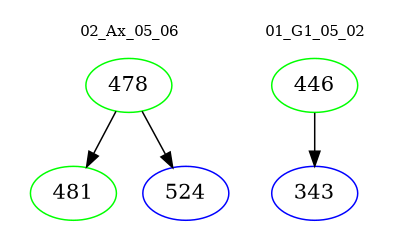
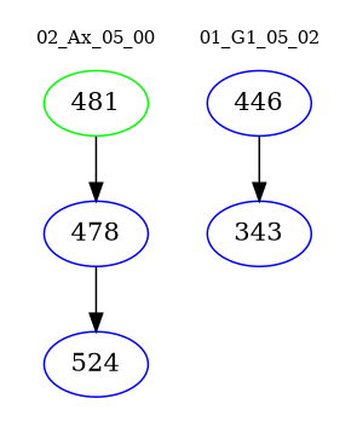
  digraph {
    node [color=blue]
    edge [color=black]
    n1 [color=green label=481]
-   n2 [color=green label=478]
+   n2 [label=478]
    n3 [label=524]
-   n4 [color=green label=446]
+   n4 [label=446]
    n5 [label=343]
    subgraph cluster_1 {
      color=white
      fontsize=10
-     label="02_Ax_05_06"
+     label="02_Ax_05_00"
      n1
      n2
      n3
    }
    subgraph cluster_2 {
      color=white
      fontsize=10
      label="01_G1_05_02"
      n4
      n5
    }
-   n2 -> n1
+   n1 -> n2
    n2 -> n3
    n4 -> n5
  }
